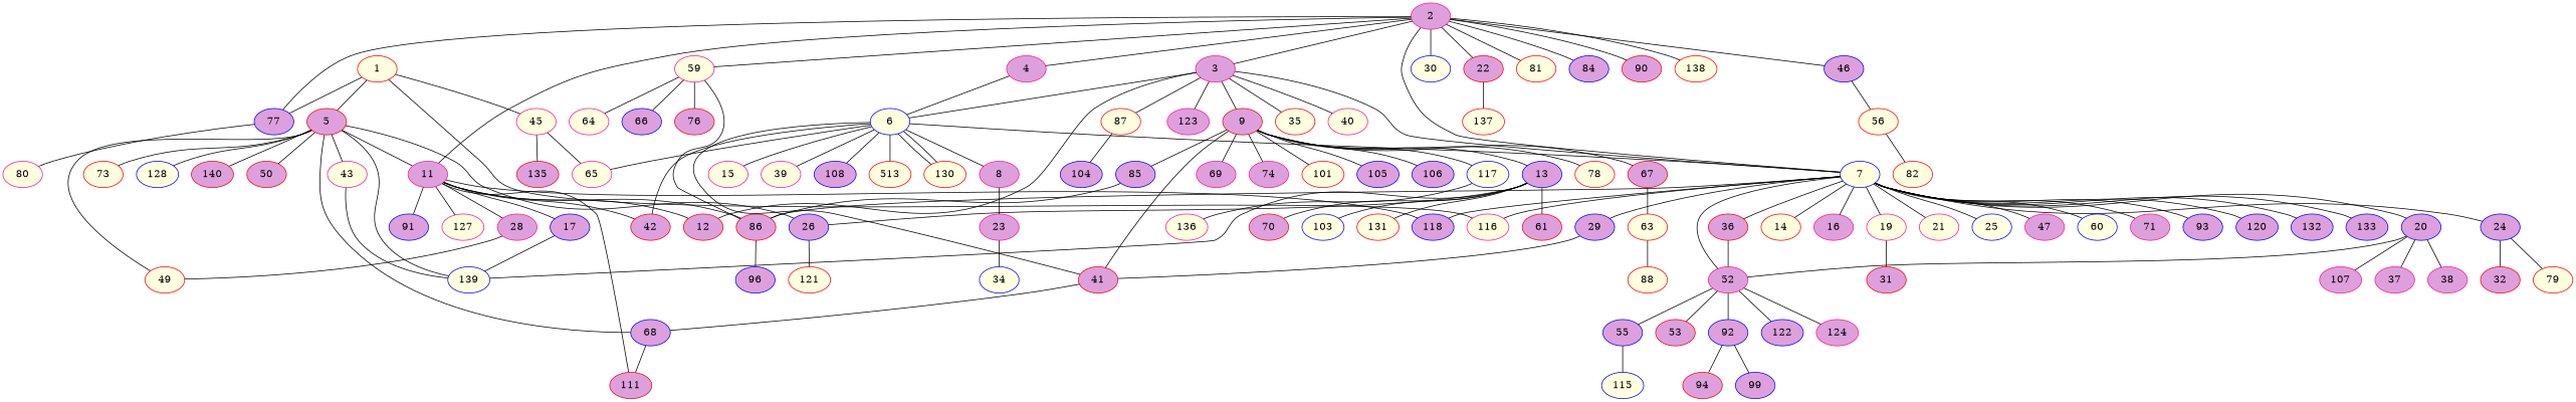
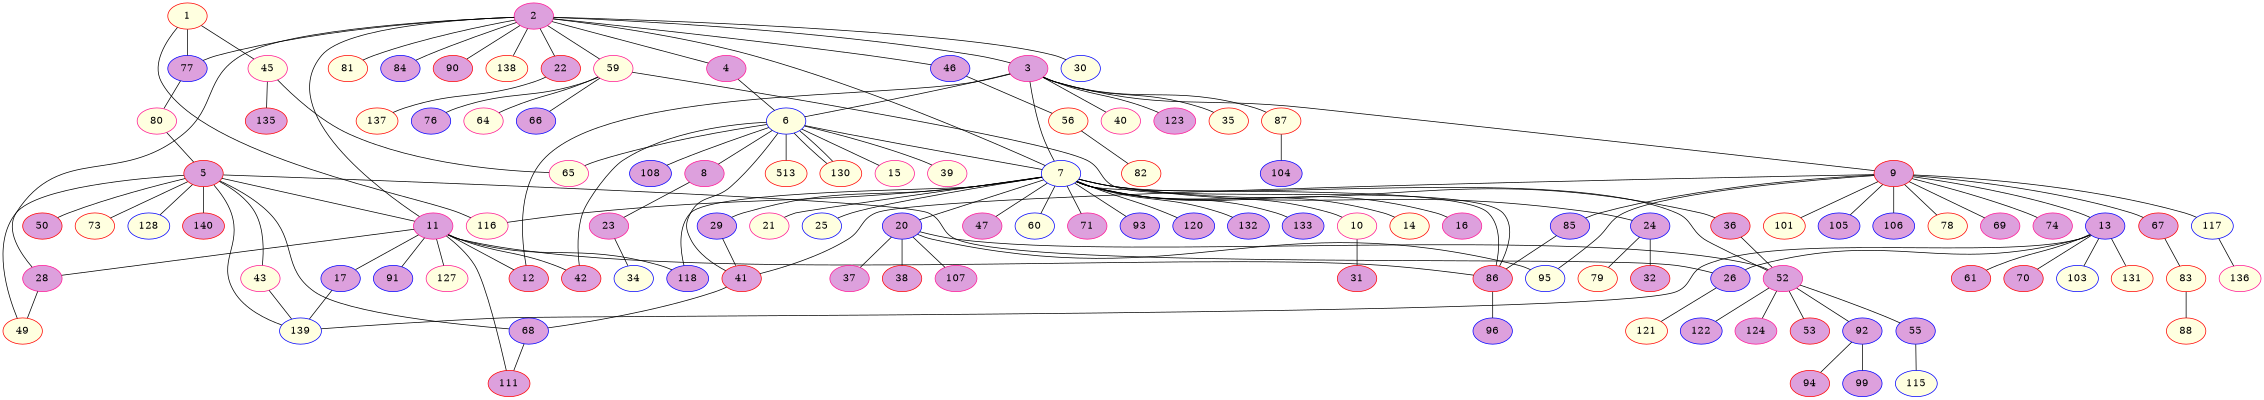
  graph {
    node [color=red fillcolor=plum style=filled]
    2 [color=deeppink super="+18"]
    3 [color=deeppink super="+27"]
    4 [color=deeppink]
    7 [color=blue fillcolor=lightyellow super="+125"]
    11 [color=deeppink super="+110"]
    22 [super="+48"]
    28 [color=deeppink super="+89"]
    30 [color=blue fillcolor=lightyellow super="+97"]
    46 [color=blue]
    59 [color=deeppink fillcolor=lightyellow]
    77 [color=blue]
    81 [fillcolor=lightyellow]
    84 [color=blue]
    90
    138 [fillcolor=lightyellow]
    1 [fillcolor=lightyellow]
    5 [super="+19"]
    45 [color=deeppink fillcolor=lightyellow super="+54"]
    116 [color=deeppink fillcolor=lightyellow super="+134"]
    26 [color=blue super="+72"]
    43 [color=deeppink fillcolor=lightyellow]
    49 [fillcolor=lightyellow super="+126"]
    50
    68 [color=blue super="+112"]
    73 [fillcolor=lightyellow]
    128 [color=blue fillcolor=lightyellow]
    139 [color=blue fillcolor=lightyellow]
    140
    n29 [color=deeppink fillcolor=lightyellow label=65]
    135
    6 [color=blue fillcolor=lightyellow super="+78"]
    9 [super="+51"]
    12
    35 [fillcolor=lightyellow]
    40 [color=deeppink fillcolor=lightyellow]
    87 [fillcolor=lightyellow]
    123 [color=deeppink]
-   10 [color=deeppink fillcolor=lightyellow label=19]
+   10 [color=deeppink fillcolor=lightyellow]
    14 [fillcolor=lightyellow]
    16 [color=deeppink]
    20 [color=blue super="+33"]
    21 [color=deeppink fillcolor=lightyellow]
    24 [color=blue super="+102"]
    25 [color=blue fillcolor=lightyellow]
    29 [color=blue]
    36
    47 [color=deeppink]
    52 [color=deeppink super="+98"]
    60 [color=blue fillcolor=lightyellow]
    71 [color=deeppink super="+129"]
    86 [super="+92"]
    93 [color=blue]
    118 [color=blue super="+119"]
    120 [color=blue]
    132 [color=blue]
    133 [color=blue]
    42 [super="+57"]
    17 [color=blue]
    91 [color=blue]
    111
    127 [color=deeppink fillcolor=lightyellow]
    137 [fillcolor=lightyellow]
    56 [fillcolor=lightyellow]
    64 [color=deeppink fillcolor=lightyellow]
    66 [color=blue]
-   76
+   76 [color=blue]
    80 [color=deeppink fillcolor=lightyellow]
    8 [color=deeppink]
    15 [color=deeppink fillcolor=lightyellow]
    39 [color=deeppink fillcolor=lightyellow]
    41 [super="+114"]
    108 [color=blue]
    n73 [fillcolor=lightyellow label=513]
    130 [fillcolor=lightyellow]
    13 [color=blue super="+65"]
    n76 [fillcolor=lightyellow label=78]
    67
    69 [color=deeppink]
    74 [color=deeppink]
    85 [color=blue]
+   95 [color=blue fillcolor=lightyellow]
    101 [fillcolor=lightyellow]
    105 [color=blue]
    106 [color=blue]
    117 [color=blue fillcolor=lightyellow]
    104 [color=blue]
    121 [fillcolor=lightyellow]
    23 [color=deeppink]
    31 [super="+100"]
    37 [color=deeppink]
-   38 [color=deeppink]
+   38
    107 [color=deeppink]
    32
    79 [fillcolor=lightyellow]
    53
    55 [color=blue super="+109"]
    n97 [color=blue label=92 super="+63"]
    122 [color=blue]
    124 [color=deeppink]
    96 [color=blue]
    34 [color=blue fillcolor=lightyellow]
    61
    70
    103 [color=blue fillcolor=lightyellow]
    131 [fillcolor=lightyellow]
-   83 [fillcolor=lightyellow label=63]
+   83 [fillcolor=lightyellow]
    136 [color=deeppink fillcolor=lightyellow]
    82 [fillcolor=lightyellow]
    115 [color=blue fillcolor=lightyellow]
    94
    99 [color=blue]
    88 [fillcolor=lightyellow]
    2 -- 3
    2 -- 4
    2 -- 7
    2 -- 11
    2 -- 22
+   2 -- 28
    2 -- 30
    2 -- 46
    2 -- 59
    2 -- 77
    2 -- 81
    2 -- 84
    2 -- 90
    2 -- 138
    3 -- 7
    3 -- 6
    3 -- 9
    3 -- 12 [weight=2]
    3 -- 35
    3 -- 40
    3 -- 87
    3 -- 123
    4 -- 6
    7 -- 116
    7 -- 10
    7 -- 14
    7 -- 16
    7 -- 20
    7 -- 21
    7 -- 24
    7 -- 25
    7 -- 29
    7 -- 36
    7 -- 47
    7 -- 52
    7 -- 60
    7 -- 71
    7 -- 86
    7 -- 93
    7 -- 118
    7 -- 120
    7 -- 132
    7 -- 133
    11 -- 28
    11 -- 12
    11 -- 86
    11 -- 118
    11 -- 42
    11 -- 17
    11 -- 91
    11 -- 111
    11 -- 127
    22 -- 137
    28 -- 49
    46 -- 56
    59 -- 86
    59 -- 64
    59 -- 66
    59 -- 76
    77 -- 80
    1 -- 77
-   1 -- 5
+   80 -- 5
    1 -- 45
    1 -- 116
    5 -- 11
    5 -- 26
    5 -- 43
    5 -- 49
    5 -- 50
    5 -- 68
    5 -- 73
    5 -- 128
    5 -- 139
    5 -- 140
    45 -- n29
    45 -- 135
    26 -- 121
    43 -- 139
    68 -- 111
    6 -- 7
    6 -- n29
    6 -- 42
    6 -- 8
    6 -- 15
    6 -- 39
    6 -- 41
    6 -- 108
    6 -- n73
    6 -- 130
    6 -- 130
    9 -- 41
    9 -- 13
    9 -- n76
    9 -- 67
    9 -- 69
    9 -- 74
    9 -- 85
+   9 -- 95
    9 -- 101
    9 -- 105
    9 -- 106
    9 -- 117
    87 -- 104
    10 -- 31
    20 -- 52
+   20 -- 95
    20 -- 37
    20 -- 38
    20 -- 107
    24 -- 32
    24 -- 79
    29 -- 41
    36 -- 52
    52 -- 53
    52 -- 55
    52 -- n97
    52 -- 122
    52 -- 124
    86 -- 96
    17 -- 139
    56 -- 82
    8 -- 23
    41 -- 68
    13 -- 26
    13 -- 139
    13 -- 61
    13 -- 70
    13 -- 103
    13 -- 131
    67 -- 83
    85 -- 86
    117 -- 136
    23 -- 34
    55 -- 115
    n97 -- 94
    n97 -- 99
    83 -- 88
  }
